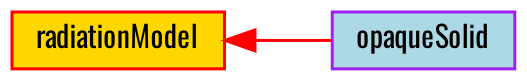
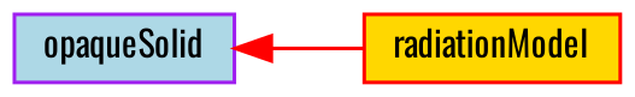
  digraph {
    rankdir=LR
    fontname=Oswald
    node [fontname=Oswald fontsize=10 shape=box style=filled]
    n1 [color=purple fillcolor=lightblue fontcolor=black height=0.2 label=opaqueSolid width=0.4]
    n2 [color=red fillcolor=gold height=0.2 label=radiationModel width=0.4]
-   n2 -> n1 [color=red dir=back fontname=Oswald fontsize=10 labelfontname=Helvetica labelfontsize=10 style=solid]
+   n1 -> n2 [color=red dir=back fontname=Oswald fontsize=10 labelfontname=Helvetica labelfontsize=10 style=solid]
  }
